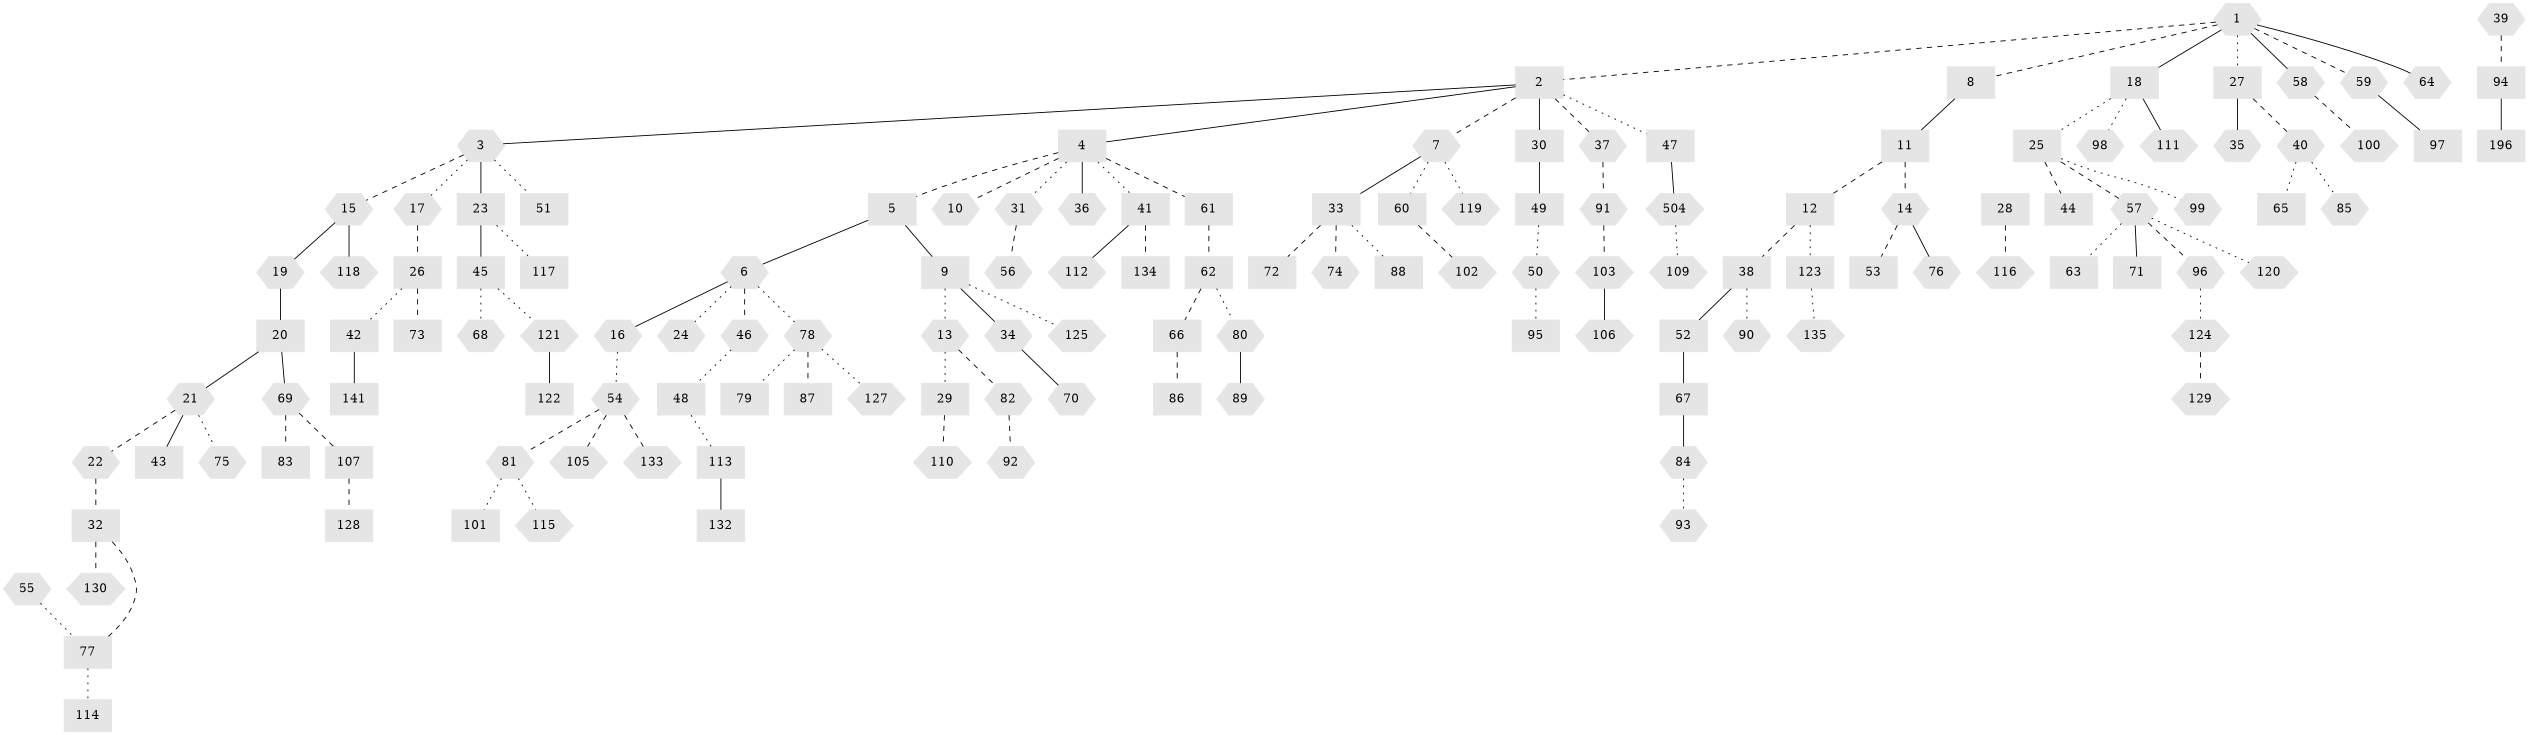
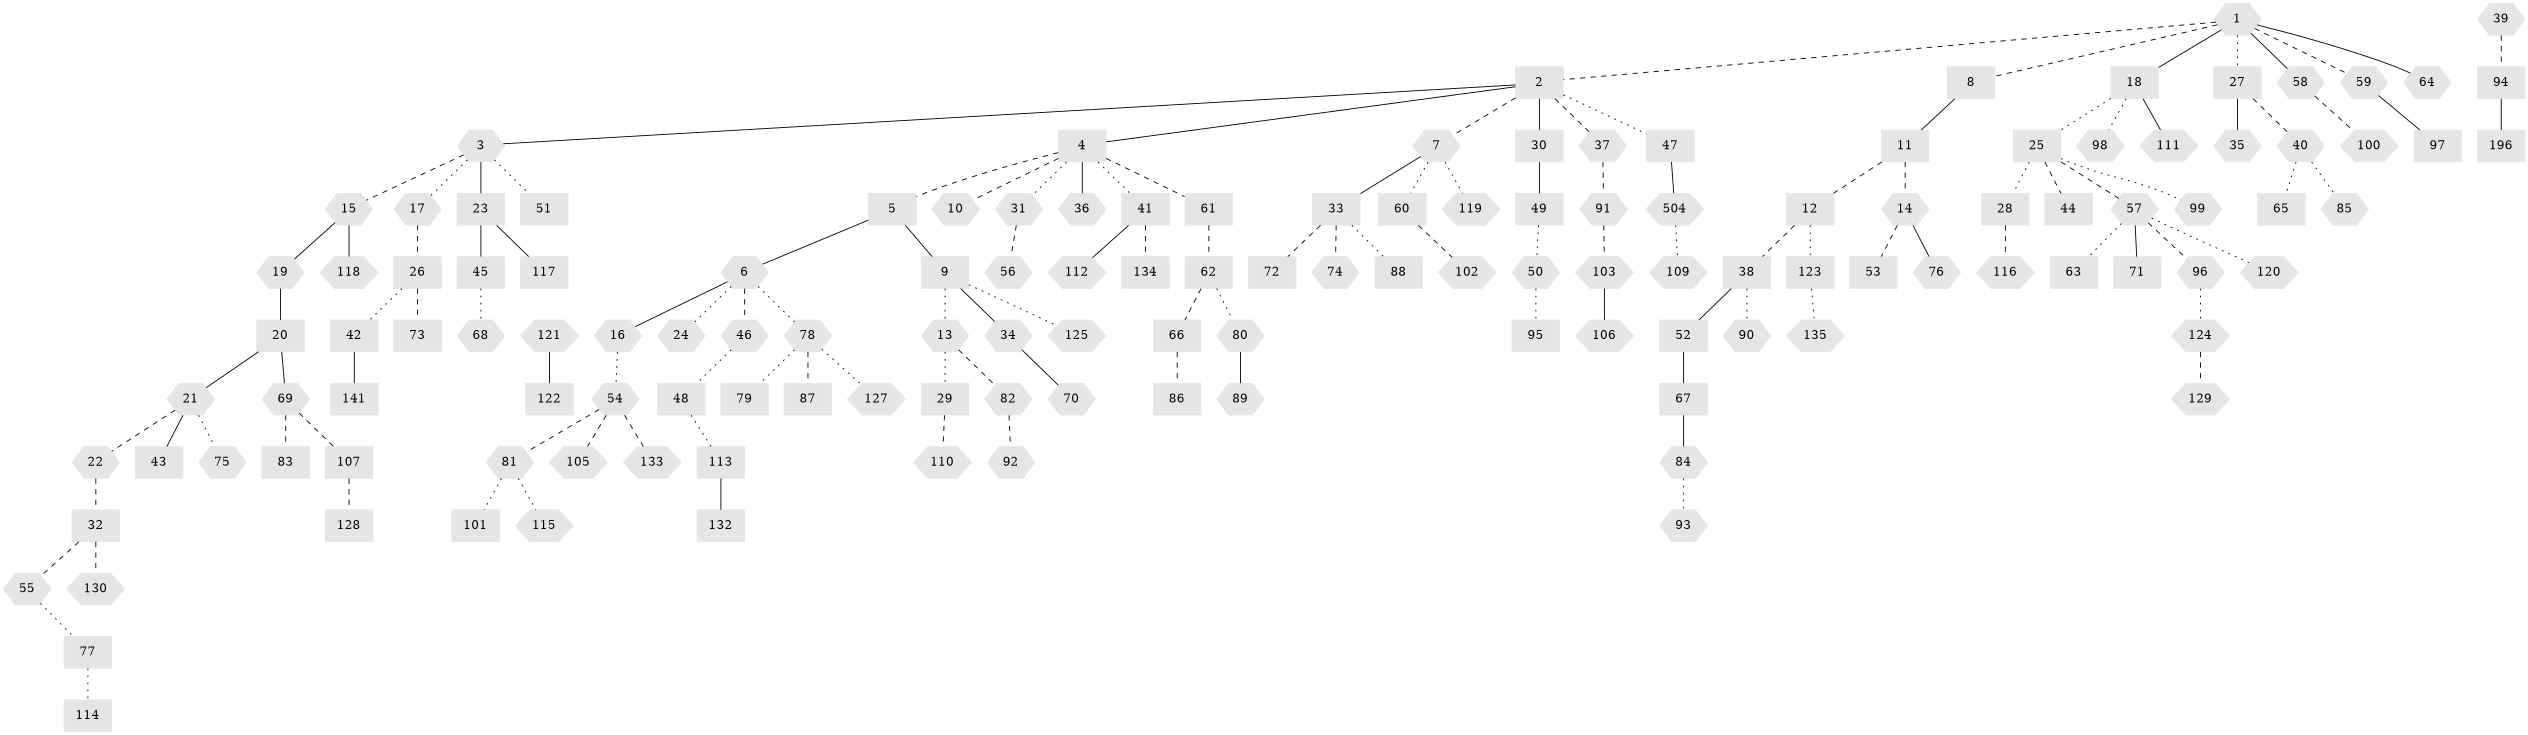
  graph {
    node [color=gray90 shape=hexagon style=filled]
    edge [style=dashed]
    2 [shape=box]
    1
    8 [shape=box]
    18 [shape=box]
    27 [shape=box]
    58
    59
    64
    3
    4 [shape=box]
    7
    30 [shape=box]
    37
    47 [shape=box]
    11 [shape=box]
    25 [shape=box]
    98
    111
    35
    40
    100
    97 [shape=box]
    15
    17
    23 [shape=box]
    51 [shape=box]
    5 [shape=box]
    10
    31
    36
    41 [shape=box]
    61 [shape=box]
    33 [shape=box]
    60 [shape=box]
    119
    49 [shape=box]
    91
    n38 [label=504]
    19
    118
    26 [shape=box]
    45 [shape=box]
    117 [shape=box]
    6
    9 [shape=box]
    56
    112
    134 [shape=box]
    62 [shape=box]
    16
    24
    46
    78
    13
    34
    125
    54
    48 [shape=box]
    72 [shape=box]
    74
    88 [shape=box]
    102
    12 [shape=box]
    14
    29 [shape=box]
    82
    70
    38 [shape=box]
    123 [shape=box]
    53 [shape=box]
    76
    52 [shape=box]
    90
    135
    110
    92
    20 [shape=box]
    94 [shape=box]
    39
    81
    105
    133
    42 [shape=box]
    73 [shape=box]
    28 [shape=box]
    44 [shape=box]
    57
    99
    21
    69
    22
    43 [shape=box]
    75
    32 [shape=box]
    83 [shape=box]
    107 [shape=box]
    55
    130
    68
    121
    79 [shape=box]
    87 [shape=box]
    127
    116
    63 [shape=box]
    71 [shape=box]
    96
    120
    n109 [label=141 shape=box]
    65 [shape=box]
    85
    50
    77 [shape=box]
    103
    67 [shape=box]
    n116 [label=196 shape=box]
    122 [shape=box]
    113 [shape=box]
    109
    132 [shape=box]
    95 [shape=box]
    84
    101 [shape=box]
    115
    114 [shape=box]
    124
    66 [shape=box]
    80
    86 [shape=box]
    89
    93
    128 [shape=box]
    106
    129
    2 -- 3 [style=solid]
    2 -- 4 [style=solid]
    2 -- 7
    2 -- 30 [style=solid]
    2 -- 37
    2 -- 47 [style=dotted]
    1 -- 2
    1 -- 8
    1 -- 18 [style=solid]
    1 -- 27 [style=dotted]
    1 -- 58 [style=solid]
    1 -- 59
    1 -- 64 [style=solid]
    8 -- 11 [style=solid]
    18 -- 25 [style=dotted]
    18 -- 98 [style=dotted]
    18 -- 111 [style=solid]
    27 -- 35 [style=solid]
    27 -- 40
    58 -- 100
    59 -- 97 [style=solid]
    3 -- 15
    3 -- 17 [style=dotted]
    3 -- 23 [style=solid]
    3 -- 51 [style=dotted]
    4 -- 5
    4 -- 10
    4 -- 31 [style=dotted]
    4 -- 36 [style=solid]
    4 -- 41 [style=dotted]
    4 -- 61
    7 -- 33 [style=solid]
    7 -- 60 [style=dotted]
    7 -- 119 [style=dotted]
    30 -- 49 [style=solid]
    37 -- 91
    47 -- n38 [style=solid]
    11 -- 12
    11 -- 14
+   25 -- 28 [style=dotted]
    25 -- 44
    25 -- 57
    25 -- 99 [style=dotted]
    40 -- 65 [style=dotted]
    40 -- 85 [style=dotted]
    15 -- 19 [style=solid]
    15 -- 118 [style=solid]
    17 -- 26
    23 -- 45 [style=solid]
-   23 -- 117 [style=dotted]
+   23 -- 117 [style=solid]
    5 -- 6 [style=solid]
    5 -- 9 [style=solid]
    31 -- 56
    41 -- 112 [style=solid]
    41 -- 134
    61 -- 62
    33 -- 72
    33 -- 74
    33 -- 88 [style=dotted]
    60 -- 102
    49 -- 50 [style=dotted]
    91 -- 103
    n38 -- 109 [style=dotted]
    19 -- 20 [style=solid]
    26 -- 42 [style=dotted]
    26 -- 73
    45 -- 68 [style=dotted]
-   45 -- 121 [style=dotted]
    6 -- 16 [style=solid]
    6 -- 24 [style=dotted]
    6 -- 46
    6 -- 78 [style=dotted]
    9 -- 13 [style=dotted]
    9 -- 34 [style=solid]
    9 -- 125 [style=dotted]
    62 -- 66
    62 -- 80 [style=dotted]
    16 -- 54 [style=dotted]
    46 -- 48 [style=dotted]
    78 -- 79 [style=dotted]
    78 -- 87
    78 -- 127 [style=dotted]
    13 -- 29 [style=dotted]
    13 -- 82
    34 -- 70 [style=solid]
    54 -- 81
    54 -- 105
    54 -- 133
    48 -- 113 [style=dotted]
    12 -- 38
    12 -- 123 [style=dotted]
    14 -- 53
    14 -- 76 [style=solid]
    29 -- 110
    82 -- 92
    38 -- 52 [style=solid]
    38 -- 90 [style=dotted]
    123 -- 135 [style=dotted]
    52 -- 67 [style=solid]
    20 -- 21 [style=solid]
    20 -- 69 [style=solid]
    94 -- n116 [style=solid]
    39 -- 94
    81 -- 101 [style=dotted]
    81 -- 115 [style=dotted]
    42 -- n109 [style=solid]
    28 -- 116
    57 -- 63 [style=dotted]
    57 -- 71 [style=solid]
    57 -- 96
    57 -- 120 [style=dotted]
    21 -- 22
    21 -- 43 [style=solid]
    21 -- 75 [style=dotted]
    69 -- 83
    69 -- 107
    22 -- 32
-   32 -- 77
+   32 -- 55
    32 -- 130
    107 -- 128
    55 -- 77 [style=dotted]
    121 -- 122 [style=solid]
    96 -- 124 [style=dotted]
    50 -- 95 [style=dotted]
    77 -- 114 [style=dotted]
    103 -- 106 [style=solid]
    67 -- 84 [style=solid]
    113 -- 132 [style=solid]
    84 -- 93 [style=dotted]
    124 -- 129
    66 -- 86
    80 -- 89 [style=solid]
  }
